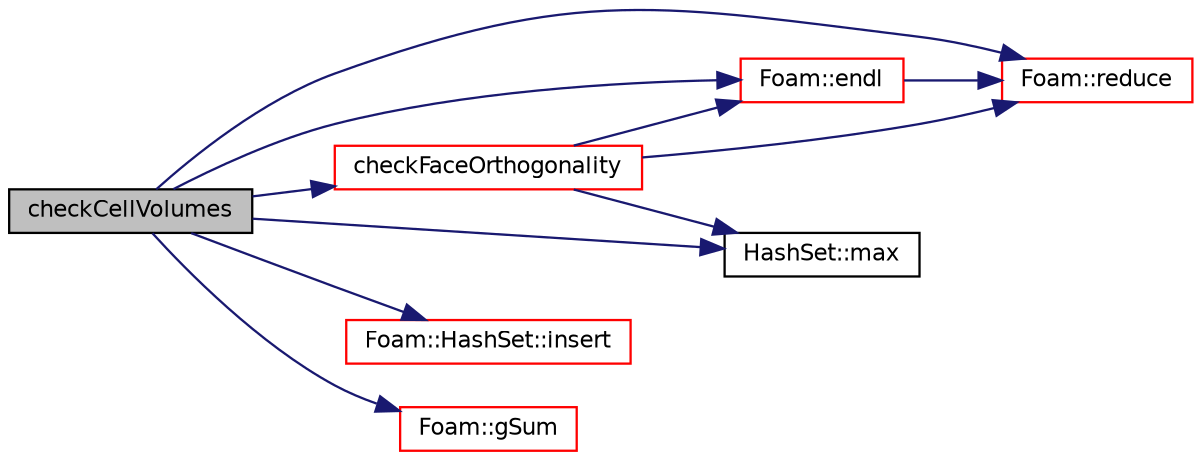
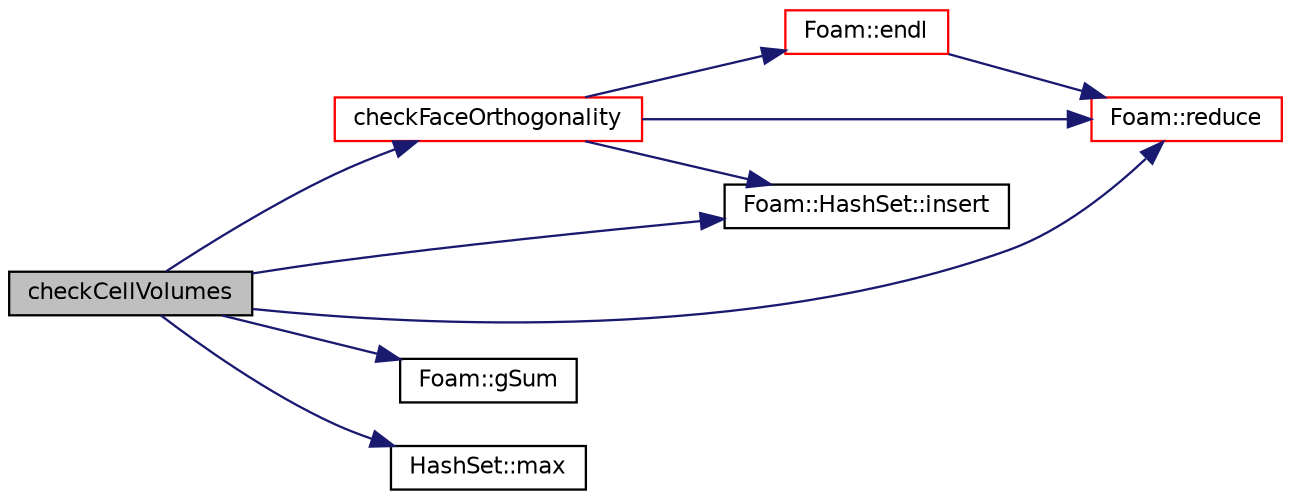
  digraph {
    rankdir=LR
    node [color=black fontname=Helvetica fontsize=10 shape=record]
    edge [color=midnightblue fontname=Helvetica fontsize=10 labelfontname=Helvetica labelfontsize=10 style=solid]
    n1 [fillcolor=grey75 fontcolor=black height=0.2 label=checkCellVolumes style=filled width=0.4]
    n2 [color=red height=0.2 label=checkFaceOrthogonality width=0.4]
    n3 [color=red height=0.2 label="Foam::endl" width=0.4]
-   n4 [color=red height=0.2 label="Foam::HashSet::insert" width=0.4]
+   n4 [height=0.2 label="Foam::HashSet::insert" width=0.4]
    n5 [color=red height=0.2 label="Foam::reduce" width=0.4]
-   n6 [color=red height=0.2 label="Foam::gSum" width=0.4]
+   n6 [height=0.2 label="Foam::gSum" width=0.4]
    n7 [height=0.2 label="HashSet::max" width=0.4]
    n1 -> n2
-   n1 -> n3
    n1 -> n4
    n1 -> n5
    n1 -> n6
    n1 -> n7
    n2 -> n3
-   n2 -> n7
+   n2 -> n4
    n2 -> n5
    n3 -> n5
  }
